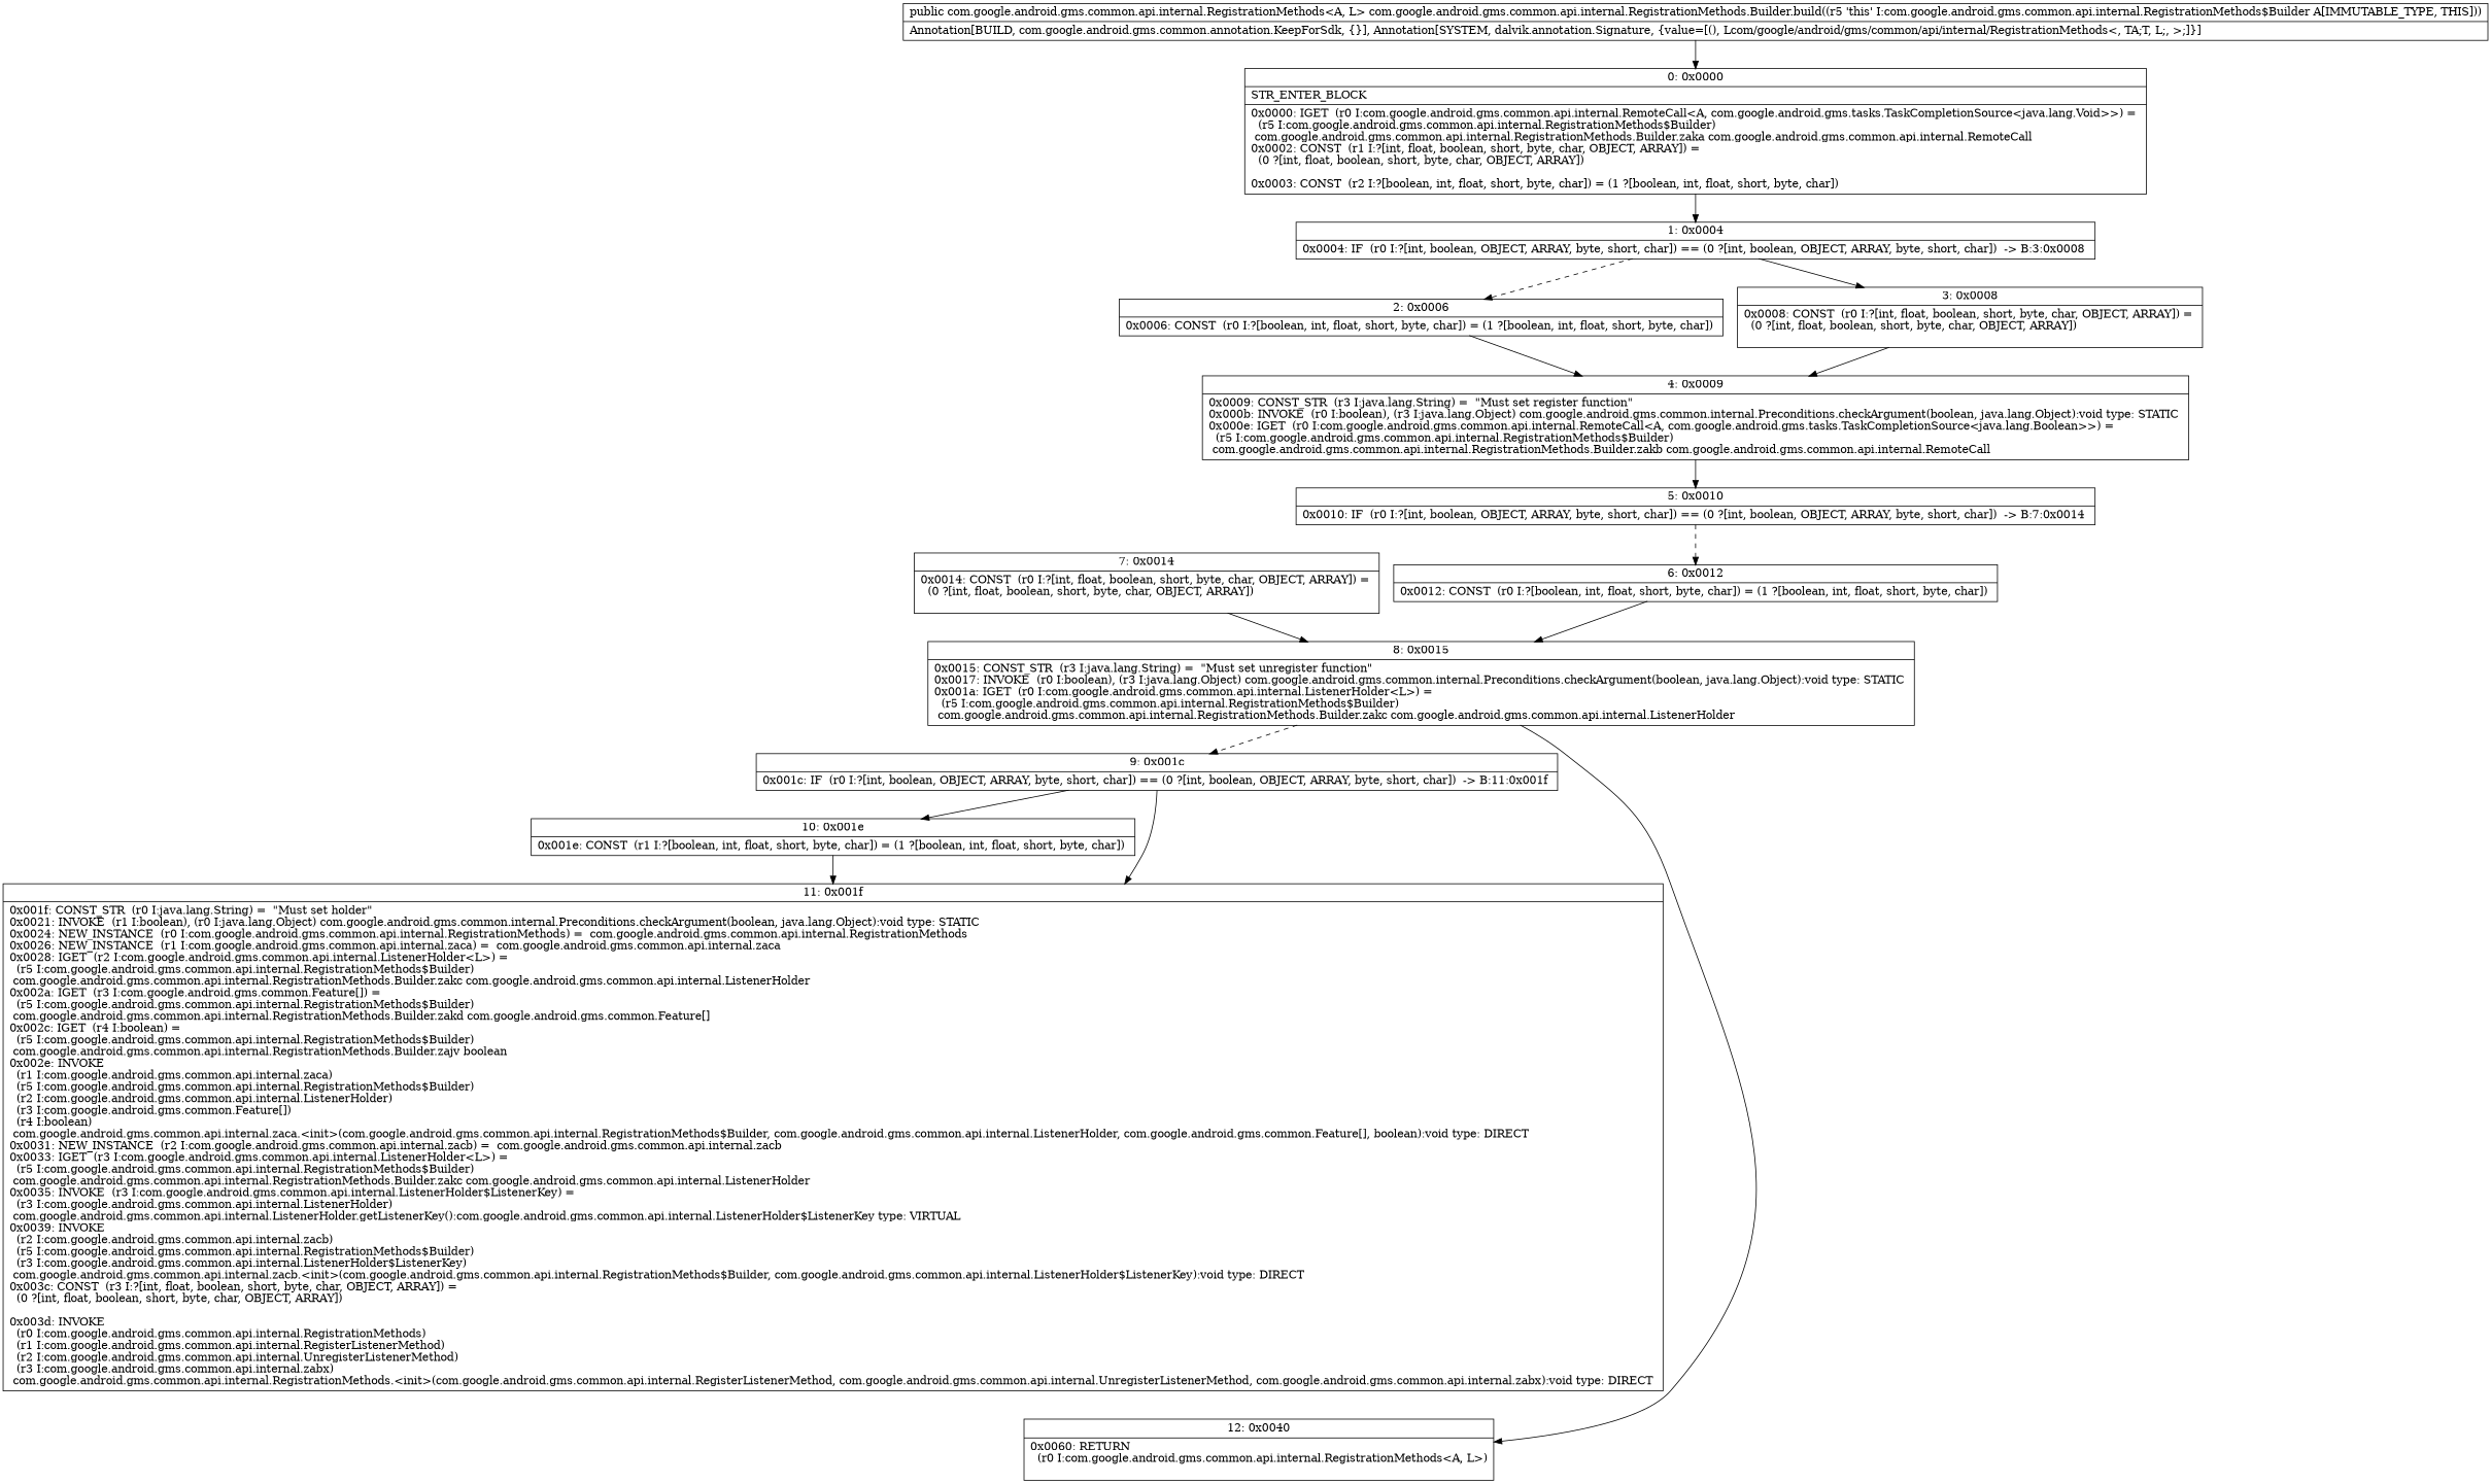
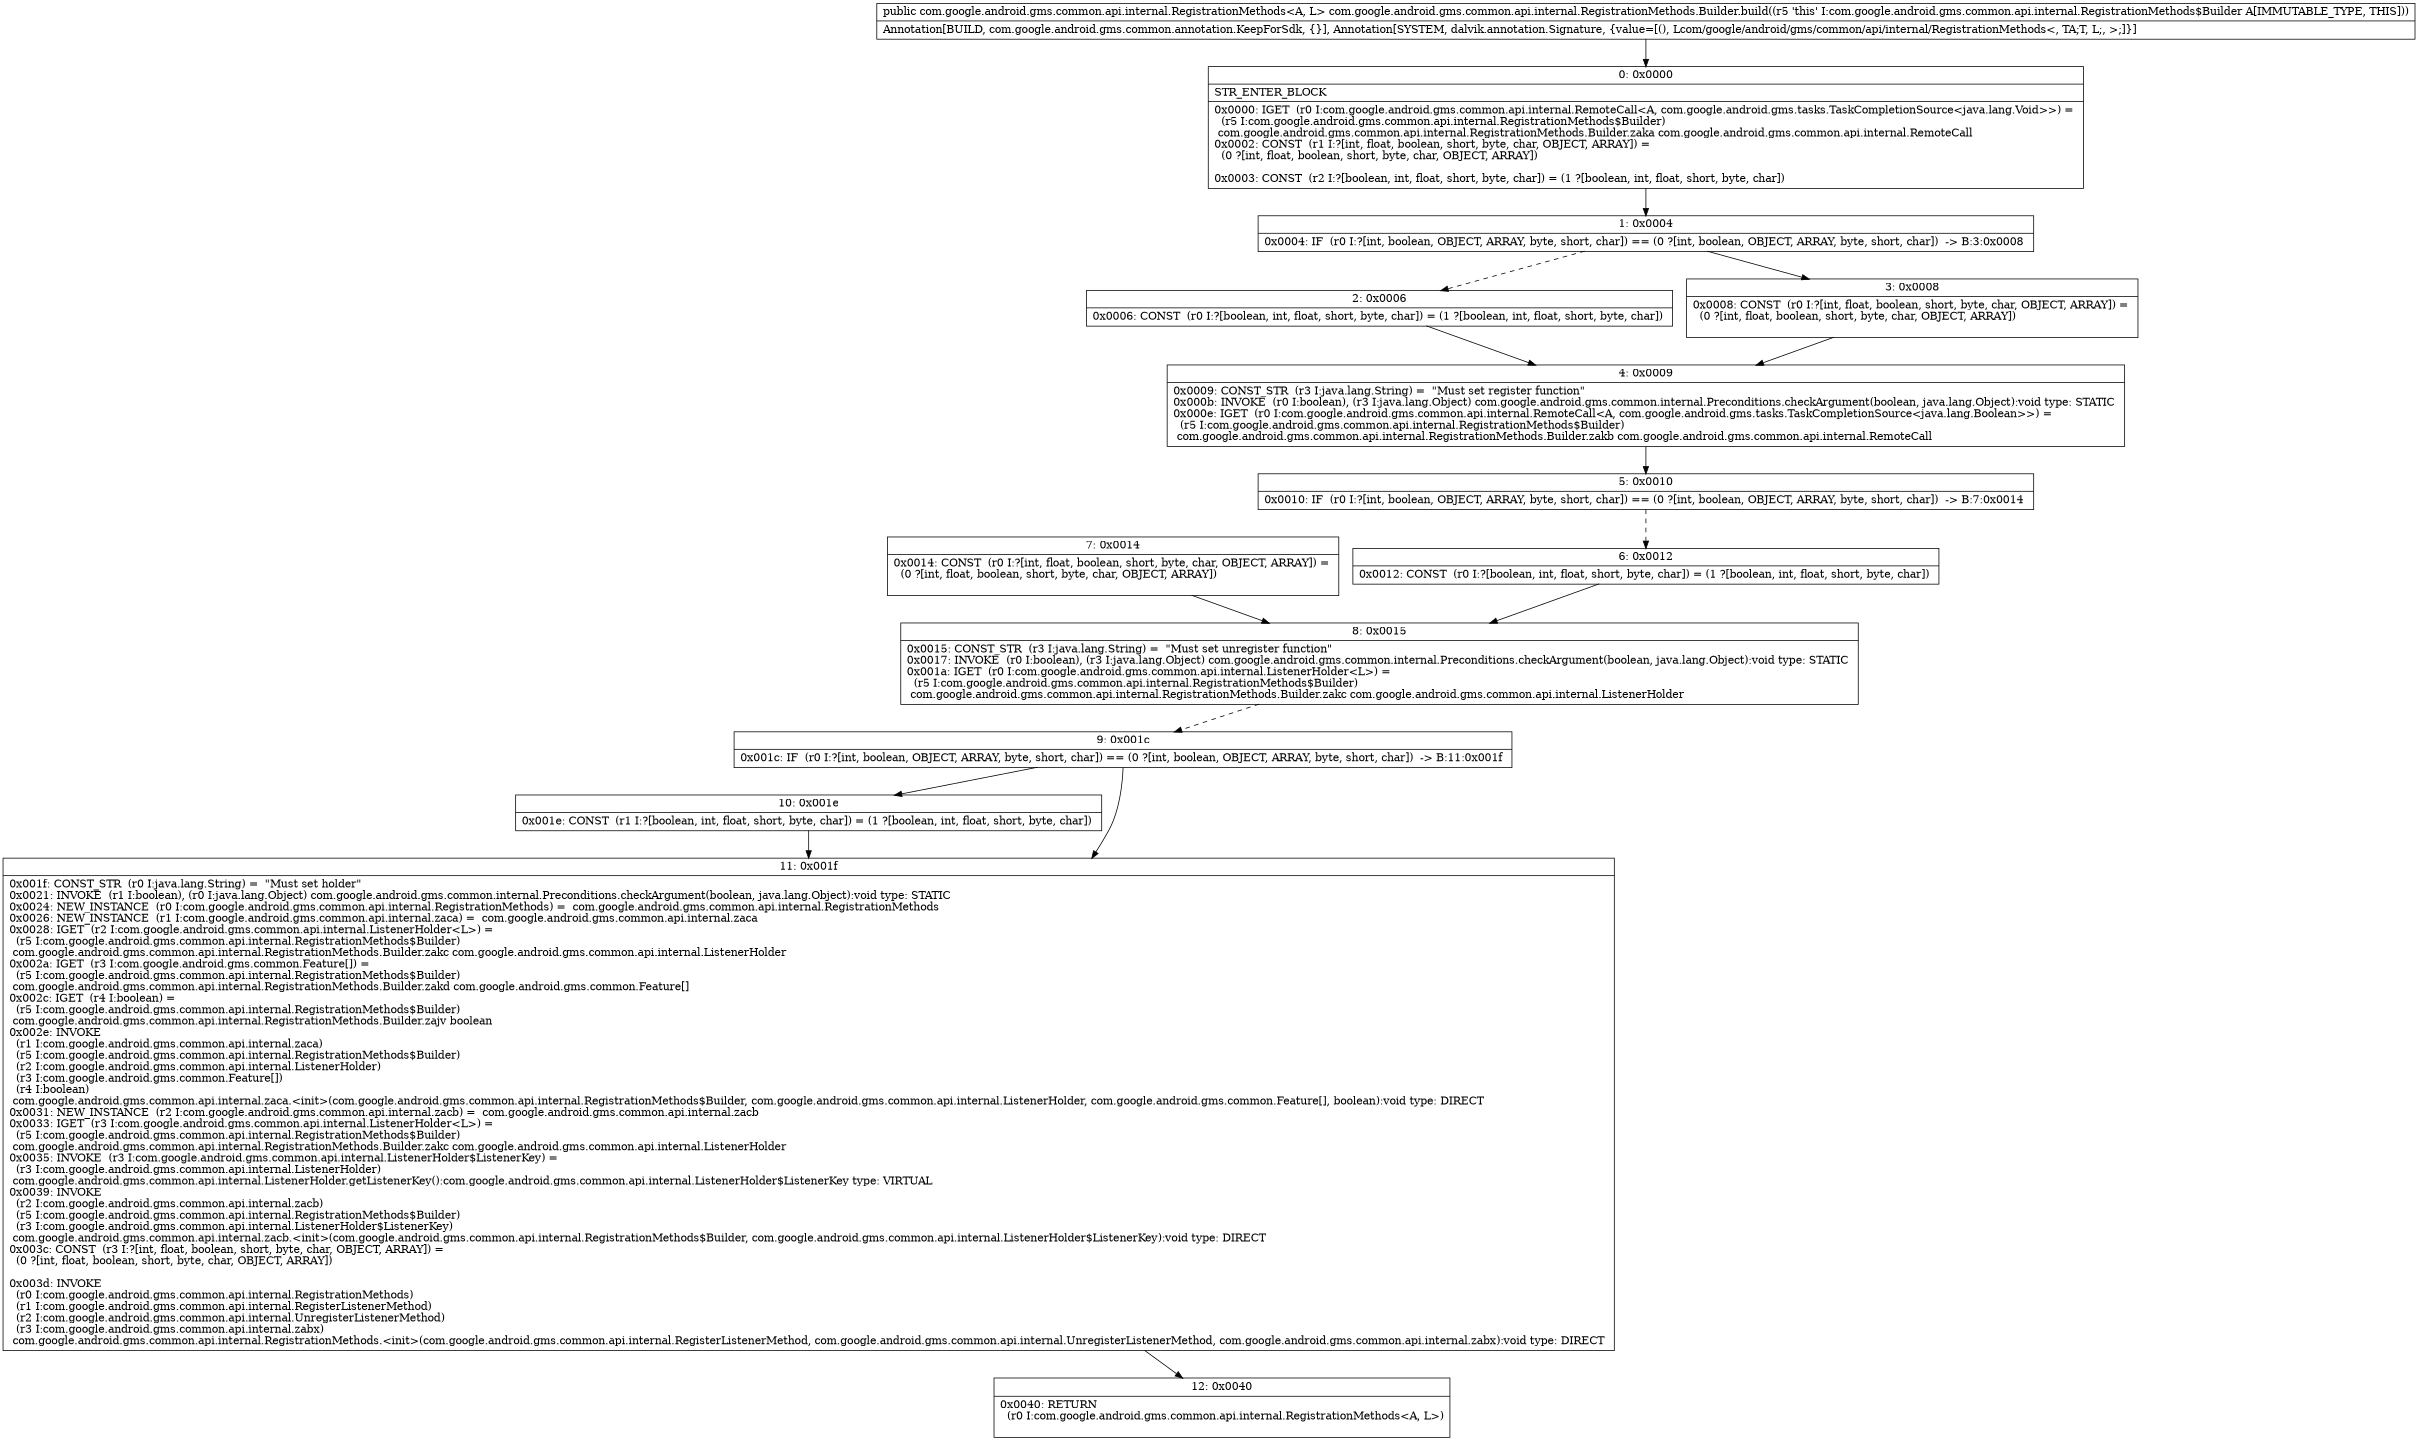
  digraph {
    node [shape=record]
    n1 [label="{0\:\ 0x0000|STR_ENTER_BLOCK\l|0x0000: IGET  (r0 I:com.google.android.gms.common.api.internal.RemoteCall\<A, com.google.android.gms.tasks.TaskCompletionSource\<java.lang.Void\>\>) = \l  (r5 I:com.google.android.gms.common.api.internal.RegistrationMethods$Builder)\l com.google.android.gms.common.api.internal.RegistrationMethods.Builder.zaka com.google.android.gms.common.api.internal.RemoteCall \l0x0002: CONST  (r1 I:?[int, float, boolean, short, byte, char, OBJECT, ARRAY]) = \l  (0 ?[int, float, boolean, short, byte, char, OBJECT, ARRAY])\l \l0x0003: CONST  (r2 I:?[boolean, int, float, short, byte, char]) = (1 ?[boolean, int, float, short, byte, char]) \l}"]
    n2 [label="{1\:\ 0x0004|0x0004: IF  (r0 I:?[int, boolean, OBJECT, ARRAY, byte, short, char]) == (0 ?[int, boolean, OBJECT, ARRAY, byte, short, char])  \-\> B:3:0x0008 \l}"]
    n3 [label="{2\:\ 0x0006|0x0006: CONST  (r0 I:?[boolean, int, float, short, byte, char]) = (1 ?[boolean, int, float, short, byte, char]) \l}"]
    n4 [label="{3\:\ 0x0008|0x0008: CONST  (r0 I:?[int, float, boolean, short, byte, char, OBJECT, ARRAY]) = \l  (0 ?[int, float, boolean, short, byte, char, OBJECT, ARRAY])\l \l}"]
    n5 [label="{4\:\ 0x0009|0x0009: CONST_STR  (r3 I:java.lang.String) =  \"Must set register function\" \l0x000b: INVOKE  (r0 I:boolean), (r3 I:java.lang.Object) com.google.android.gms.common.internal.Preconditions.checkArgument(boolean, java.lang.Object):void type: STATIC \l0x000e: IGET  (r0 I:com.google.android.gms.common.api.internal.RemoteCall\<A, com.google.android.gms.tasks.TaskCompletionSource\<java.lang.Boolean\>\>) = \l  (r5 I:com.google.android.gms.common.api.internal.RegistrationMethods$Builder)\l com.google.android.gms.common.api.internal.RegistrationMethods.Builder.zakb com.google.android.gms.common.api.internal.RemoteCall \l}"]
    n6 [label="{5\:\ 0x0010|0x0010: IF  (r0 I:?[int, boolean, OBJECT, ARRAY, byte, short, char]) == (0 ?[int, boolean, OBJECT, ARRAY, byte, short, char])  \-\> B:7:0x0014 \l}"]
    n7 [label="{6\:\ 0x0012|0x0012: CONST  (r0 I:?[boolean, int, float, short, byte, char]) = (1 ?[boolean, int, float, short, byte, char]) \l}"]
    n8 [label="{8\:\ 0x0015|0x0015: CONST_STR  (r3 I:java.lang.String) =  \"Must set unregister function\" \l0x0017: INVOKE  (r0 I:boolean), (r3 I:java.lang.Object) com.google.android.gms.common.internal.Preconditions.checkArgument(boolean, java.lang.Object):void type: STATIC \l0x001a: IGET  (r0 I:com.google.android.gms.common.api.internal.ListenerHolder\<L\>) = \l  (r5 I:com.google.android.gms.common.api.internal.RegistrationMethods$Builder)\l com.google.android.gms.common.api.internal.RegistrationMethods.Builder.zakc com.google.android.gms.common.api.internal.ListenerHolder \l}"]
    n9 [label="{7\:\ 0x0014|0x0014: CONST  (r0 I:?[int, float, boolean, short, byte, char, OBJECT, ARRAY]) = \l  (0 ?[int, float, boolean, short, byte, char, OBJECT, ARRAY])\l \l}"]
    n10 [label="{9\:\ 0x001c|0x001c: IF  (r0 I:?[int, boolean, OBJECT, ARRAY, byte, short, char]) == (0 ?[int, boolean, OBJECT, ARRAY, byte, short, char])  \-\> B:11:0x001f \l}"]
    n11 [label="{10\:\ 0x001e|0x001e: CONST  (r1 I:?[boolean, int, float, short, byte, char]) = (1 ?[boolean, int, float, short, byte, char]) \l}"]
    n12 [label="{11\:\ 0x001f|0x001f: CONST_STR  (r0 I:java.lang.String) =  \"Must set holder\" \l0x0021: INVOKE  (r1 I:boolean), (r0 I:java.lang.Object) com.google.android.gms.common.internal.Preconditions.checkArgument(boolean, java.lang.Object):void type: STATIC \l0x0024: NEW_INSTANCE  (r0 I:com.google.android.gms.common.api.internal.RegistrationMethods) =  com.google.android.gms.common.api.internal.RegistrationMethods \l0x0026: NEW_INSTANCE  (r1 I:com.google.android.gms.common.api.internal.zaca) =  com.google.android.gms.common.api.internal.zaca \l0x0028: IGET  (r2 I:com.google.android.gms.common.api.internal.ListenerHolder\<L\>) = \l  (r5 I:com.google.android.gms.common.api.internal.RegistrationMethods$Builder)\l com.google.android.gms.common.api.internal.RegistrationMethods.Builder.zakc com.google.android.gms.common.api.internal.ListenerHolder \l0x002a: IGET  (r3 I:com.google.android.gms.common.Feature[]) = \l  (r5 I:com.google.android.gms.common.api.internal.RegistrationMethods$Builder)\l com.google.android.gms.common.api.internal.RegistrationMethods.Builder.zakd com.google.android.gms.common.Feature[] \l0x002c: IGET  (r4 I:boolean) = \l  (r5 I:com.google.android.gms.common.api.internal.RegistrationMethods$Builder)\l com.google.android.gms.common.api.internal.RegistrationMethods.Builder.zajv boolean \l0x002e: INVOKE  \l  (r1 I:com.google.android.gms.common.api.internal.zaca)\l  (r5 I:com.google.android.gms.common.api.internal.RegistrationMethods$Builder)\l  (r2 I:com.google.android.gms.common.api.internal.ListenerHolder)\l  (r3 I:com.google.android.gms.common.Feature[])\l  (r4 I:boolean)\l com.google.android.gms.common.api.internal.zaca.\<init\>(com.google.android.gms.common.api.internal.RegistrationMethods$Builder, com.google.android.gms.common.api.internal.ListenerHolder, com.google.android.gms.common.Feature[], boolean):void type: DIRECT \l0x0031: NEW_INSTANCE  (r2 I:com.google.android.gms.common.api.internal.zacb) =  com.google.android.gms.common.api.internal.zacb \l0x0033: IGET  (r3 I:com.google.android.gms.common.api.internal.ListenerHolder\<L\>) = \l  (r5 I:com.google.android.gms.common.api.internal.RegistrationMethods$Builder)\l com.google.android.gms.common.api.internal.RegistrationMethods.Builder.zakc com.google.android.gms.common.api.internal.ListenerHolder \l0x0035: INVOKE  (r3 I:com.google.android.gms.common.api.internal.ListenerHolder$ListenerKey) = \l  (r3 I:com.google.android.gms.common.api.internal.ListenerHolder)\l com.google.android.gms.common.api.internal.ListenerHolder.getListenerKey():com.google.android.gms.common.api.internal.ListenerHolder$ListenerKey type: VIRTUAL \l0x0039: INVOKE  \l  (r2 I:com.google.android.gms.common.api.internal.zacb)\l  (r5 I:com.google.android.gms.common.api.internal.RegistrationMethods$Builder)\l  (r3 I:com.google.android.gms.common.api.internal.ListenerHolder$ListenerKey)\l com.google.android.gms.common.api.internal.zacb.\<init\>(com.google.android.gms.common.api.internal.RegistrationMethods$Builder, com.google.android.gms.common.api.internal.ListenerHolder$ListenerKey):void type: DIRECT \l0x003c: CONST  (r3 I:?[int, float, boolean, short, byte, char, OBJECT, ARRAY]) = \l  (0 ?[int, float, boolean, short, byte, char, OBJECT, ARRAY])\l \l0x003d: INVOKE  \l  (r0 I:com.google.android.gms.common.api.internal.RegistrationMethods)\l  (r1 I:com.google.android.gms.common.api.internal.RegisterListenerMethod)\l  (r2 I:com.google.android.gms.common.api.internal.UnregisterListenerMethod)\l  (r3 I:com.google.android.gms.common.api.internal.zabx)\l com.google.android.gms.common.api.internal.RegistrationMethods.\<init\>(com.google.android.gms.common.api.internal.RegisterListenerMethod, com.google.android.gms.common.api.internal.UnregisterListenerMethod, com.google.android.gms.common.api.internal.zabx):void type: DIRECT \l}"]
-   n13 [label="{12\:\ 0x0040|0x0060: RETURN  \l  (r0 I:com.google.android.gms.common.api.internal.RegistrationMethods\<A, L\>)\l \l}"]
+   n13 [label="{12\:\ 0x0040|0x0040: RETURN  \l  (r0 I:com.google.android.gms.common.api.internal.RegistrationMethods\<A, L\>)\l \l}"]
    n14 [label="{public com.google.android.gms.common.api.internal.RegistrationMethods\<A, L\> com.google.android.gms.common.api.internal.RegistrationMethods.Builder.build((r5 'this' I:com.google.android.gms.common.api.internal.RegistrationMethods$Builder A[IMMUTABLE_TYPE, THIS]))  | Annotation[BUILD, com.google.android.gms.common.annotation.KeepForSdk, \{\}], Annotation[SYSTEM, dalvik.annotation.Signature, \{value=[(), Lcom\/google\/android\/gms\/common\/api\/internal\/RegistrationMethods\<, TA;T, L;, \>;]\}]\l}"]
    n1 -> n2
    n2 -> n3 [style=dashed]
    n2 -> n4
    n3 -> n5
    n4 -> n5
    n5 -> n6
    n6 -> n7 [style=dashed]
    n7 -> n8
    n8 -> n10 [style=dashed]
    n9 -> n8
    n10 -> n11 [style=solid]
    n10 -> n12
    n11 -> n12
-   n8 -> n13
+   n12 -> n13
    n14 -> n1
  }
